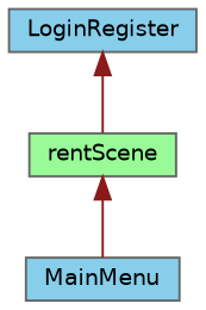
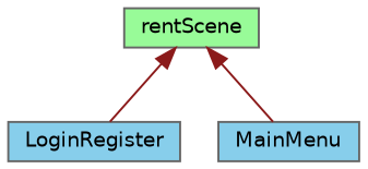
  digraph {
    node [color=gray40 fillcolor=skyblue fontname=Helvetica fontsize=10 shape=box style=filled]
    edge [color=firebrick4 dir=back fontname=Helvetica fontsize=10 labelfontname=Helvetica labelfontsize=10 style=solid]
    n1 [fontcolor=black height=0.2 label=LoginRegister width=0.4]
    n2 [fillcolor=palegreen height=0.2 label=rentScene width=0.4]
    n3 [height=0.2 label=MainMenu width=0.4]
-   n1 -> n2
+   n2 -> n1
    n2 -> n3
  }
